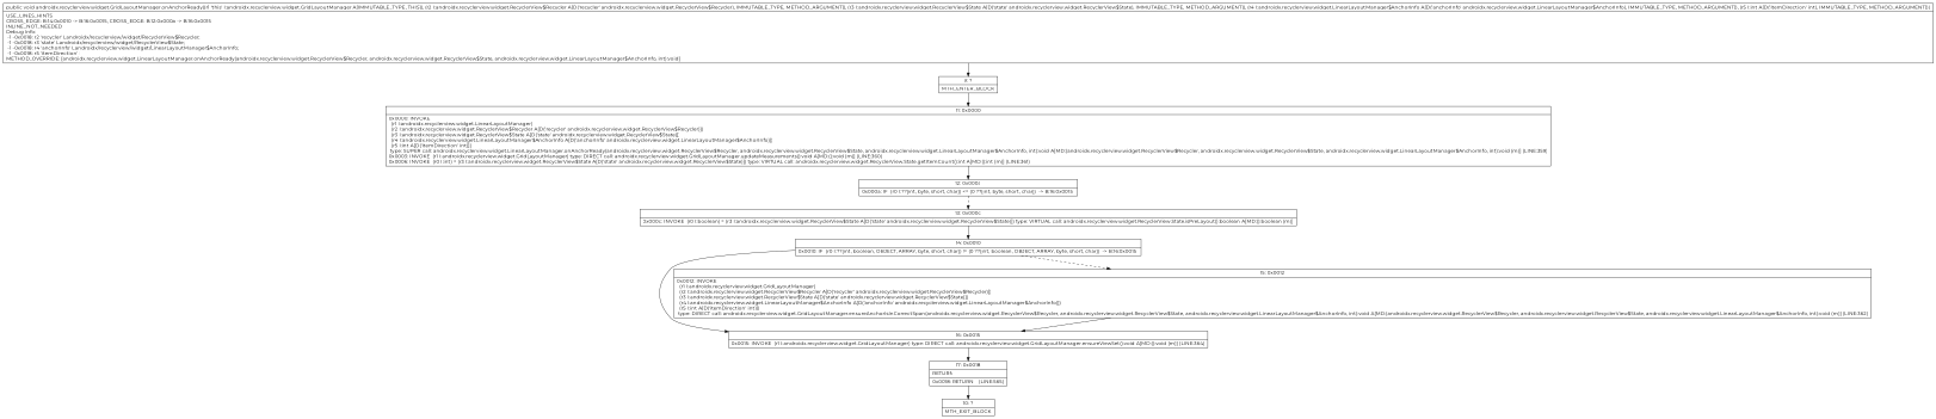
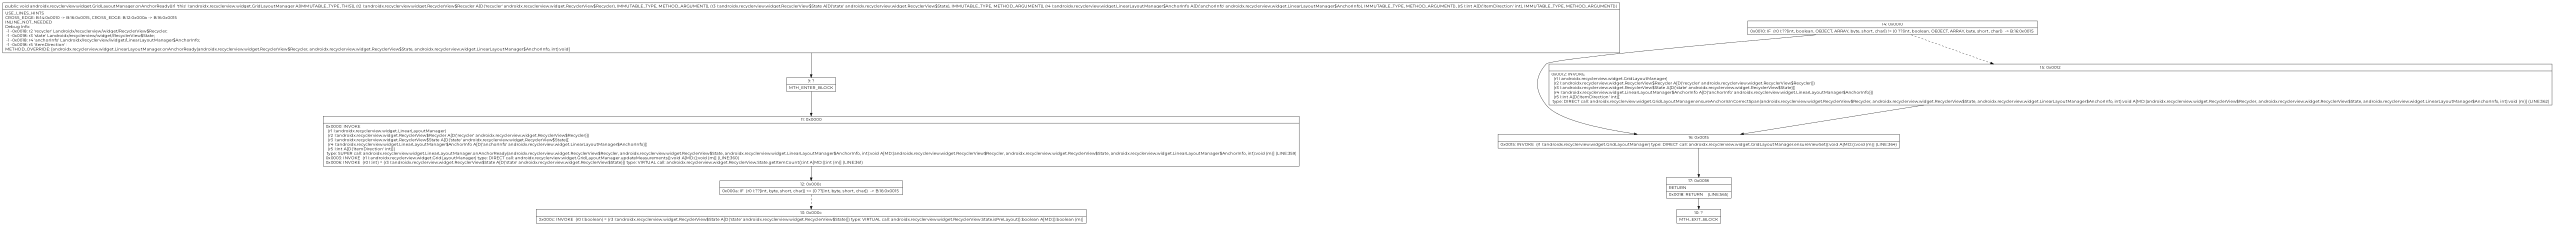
  digraph {
    fontname=Montserrat
    node [fontname=Montserrat shape=record]
    edge [fontname=Montserrat]
    n1 [label="{9\:\ ?|MTH_ENTER_BLOCK\l}"]
    n2 [label="{11\:\ 0x0000|0x0000: INVOKE  \l  (r1 I:androidx.recyclerview.widget.LinearLayoutManager)\l  (r2 I:androidx.recyclerview.widget.RecyclerView$Recycler A[D('recycler' androidx.recyclerview.widget.RecyclerView$Recycler)])\l  (r3 I:androidx.recyclerview.widget.RecyclerView$State A[D('state' androidx.recyclerview.widget.RecyclerView$State)])\l  (r4 I:androidx.recyclerview.widget.LinearLayoutManager$AnchorInfo A[D('anchorInfo' androidx.recyclerview.widget.LinearLayoutManager$AnchorInfo)])\l  (r5 I:int A[D('itemDirection' int)])\l type: SUPER call: androidx.recyclerview.widget.LinearLayoutManager.onAnchorReady(androidx.recyclerview.widget.RecyclerView$Recycler, androidx.recyclerview.widget.RecyclerView$State, androidx.recyclerview.widget.LinearLayoutManager$AnchorInfo, int):void A[MD:(androidx.recyclerview.widget.RecyclerView$Recycler, androidx.recyclerview.widget.RecyclerView$State, androidx.recyclerview.widget.LinearLayoutManager$AnchorInfo, int):void (m)] (LINE:359)\l0x0003: INVOKE  (r1 I:androidx.recyclerview.widget.GridLayoutManager) type: DIRECT call: androidx.recyclerview.widget.GridLayoutManager.updateMeasurements():void A[MD:():void (m)] (LINE:360)\l0x0006: INVOKE  (r0 I:int) = (r3 I:androidx.recyclerview.widget.RecyclerView$State A[D('state' androidx.recyclerview.widget.RecyclerView$State)]) type: VIRTUAL call: androidx.recyclerview.widget.RecyclerView.State.getItemCount():int A[MD:():int (m)] (LINE:361)\l}"]
    n3 [label="{12\:\ 0x000a|0x000a: IF  (r0 I:??[int, byte, short, char]) \<= (0 ??[int, byte, short, char])  \-\> B:16:0x0015 \l}"]
    n4 [label="{13\:\ 0x000c|0x000c: INVOKE  (r0 I:boolean) = (r3 I:androidx.recyclerview.widget.RecyclerView$State A[D('state' androidx.recyclerview.widget.RecyclerView$State)]) type: VIRTUAL call: androidx.recyclerview.widget.RecyclerView.State.isPreLayout():boolean A[MD:():boolean (m)]\l}"]
    n5 [label="{14\:\ 0x0010|0x0010: IF  (r0 I:??[int, boolean, OBJECT, ARRAY, byte, short, char]) != (0 ??[int, boolean, OBJECT, ARRAY, byte, short, char])  \-\> B:16:0x0015 \l}"]
    n6 [label="{16\:\ 0x0015|0x0015: INVOKE  (r1 I:androidx.recyclerview.widget.GridLayoutManager) type: DIRECT call: androidx.recyclerview.widget.GridLayoutManager.ensureViewSet():void A[MD:():void (m)] (LINE:364)\l}"]
    n7 [label="{17\:\ 0x0018|RETURN\l|0x0018: RETURN    (LINE:565)\l}"]
    n8 [label="{15\:\ 0x0012|0x0012: INVOKE  \l  (r1 I:androidx.recyclerview.widget.GridLayoutManager)\l  (r2 I:androidx.recyclerview.widget.RecyclerView$Recycler A[D('recycler' androidx.recyclerview.widget.RecyclerView$Recycler)])\l  (r3 I:androidx.recyclerview.widget.RecyclerView$State A[D('state' androidx.recyclerview.widget.RecyclerView$State)])\l  (r4 I:androidx.recyclerview.widget.LinearLayoutManager$AnchorInfo A[D('anchorInfo' androidx.recyclerview.widget.LinearLayoutManager$AnchorInfo)])\l  (r5 I:int A[D('itemDirection' int)])\l type: DIRECT call: androidx.recyclerview.widget.GridLayoutManager.ensureAnchorIsInCorrectSpan(androidx.recyclerview.widget.RecyclerView$Recycler, androidx.recyclerview.widget.RecyclerView$State, androidx.recyclerview.widget.LinearLayoutManager$AnchorInfo, int):void A[MD:(androidx.recyclerview.widget.RecyclerView$Recycler, androidx.recyclerview.widget.RecyclerView$State, androidx.recyclerview.widget.LinearLayoutManager$AnchorInfo, int):void (m)] (LINE:362)\l}"]
    n9 [label="{10\:\ ?|MTH_EXIT_BLOCK\l}"]
    n10 [label="{public void androidx.recyclerview.widget.GridLayoutManager.onAnchorReady((r1 'this' I:androidx.recyclerview.widget.GridLayoutManager A[IMMUTABLE_TYPE, THIS]), (r2 I:androidx.recyclerview.widget.RecyclerView$Recycler A[D('recycler' androidx.recyclerview.widget.RecyclerView$Recycler), IMMUTABLE_TYPE, METHOD_ARGUMENT]), (r3 I:androidx.recyclerview.widget.RecyclerView$State A[D('state' androidx.recyclerview.widget.RecyclerView$State), IMMUTABLE_TYPE, METHOD_ARGUMENT]), (r4 I:androidx.recyclerview.widget.LinearLayoutManager$AnchorInfo A[D('anchorInfo' androidx.recyclerview.widget.LinearLayoutManager$AnchorInfo), IMMUTABLE_TYPE, METHOD_ARGUMENT]), (r5 I:int A[D('itemDirection' int), IMMUTABLE_TYPE, METHOD_ARGUMENT]))  | USE_LINES_HINTS\lCROSS_EDGE: B:14:0x0010 \-\> B:16:0x0015, CROSS_EDGE: B:12:0x000a \-\> B:16:0x0015\lINLINE_NOT_NEEDED\lDebug Info:\l  \-1 \-0x0018: r2 'recycler' Landroidx\/recyclerview\/widget\/RecyclerView$Recycler;\l  \-1 \-0x0018: r3 'state' Landroidx\/recyclerview\/widget\/RecyclerView$State;\l  \-1 \-0x0018: r4 'anchorInfo' Landroidx\/recyclerview\/widget\/LinearLayoutManager$AnchorInfo;\l  \-1 \-0x0018: r5 'itemDirection' I\lMETHOD_OVERRIDE: [androidx.recyclerview.widget.LinearLayoutManager.onAnchorReady(androidx.recyclerview.widget.RecyclerView$Recycler, androidx.recyclerview.widget.RecyclerView$State, androidx.recyclerview.widget.LinearLayoutManager$AnchorInfo, int):void]\l}"]
    n1 -> n2
    n2 -> n3
    n3 -> n4 [style=dashed]
-   n4 -> n5
    n5 -> n6
    n5 -> n8 [style=dashed]
    n6 -> n7
    n7 -> n9
    n8 -> n6
    n10 -> n1
  }
